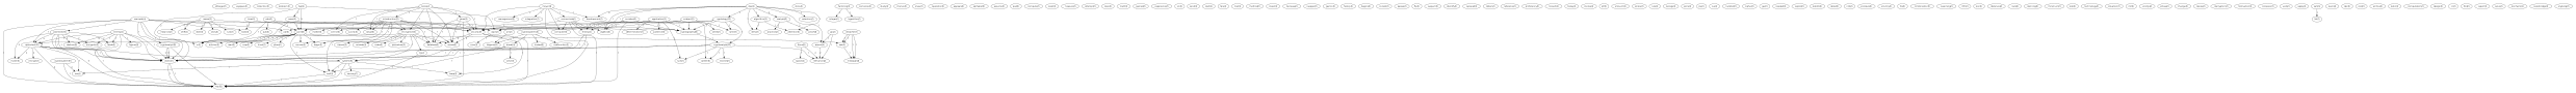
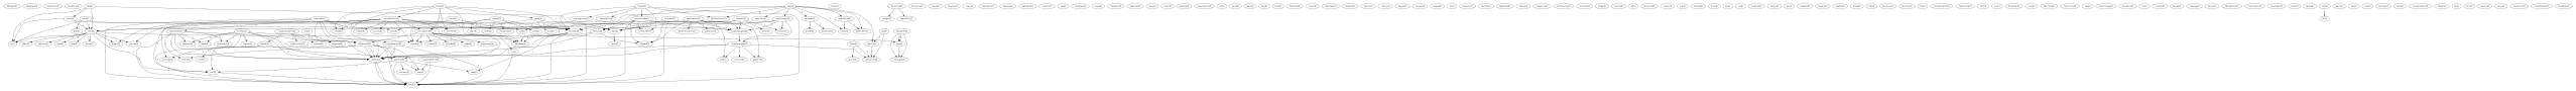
  digraph {
    fontname=Montserrat
    node [fontname=Montserrat]
    edge [fontname=Montserrat]
    n1 [label="pfleeger(1)"]
    n2 [label="keyspace(1)"]
    n3 [label="collection(1)"]
    n4 [label="problem(1)"]
    n5 [label="faq(5)"]
    n6 [label="news(2)"]
    n7 [label="part(8)"]
    n8 [label="crypt(2)"]
    n9 [label="xx(1)"]
    n10 [label="rest(2)"]
    n11 [label="place(1)"]
    n12 [label="solution(1)"]
    n13 [label="read(1)"]
    n14 [label="crap(1)"]
    n15 [label="concise(1)"]
    n16 [label="shoot(1)"]
    n17 [label="begin(1)"]
    n18 [label="well(1)"]
    n19 [label="ncsu(1)"]
    n20 [label="message(3)"]
    n21 [label="key(12)"]
    n22 [label="example(4)"]
    n23 [label="use(1)"]
    n24 [label="plaintext(13)"]
    n25 [label="ciphertext(12)"]
    n26 [label="loses(1)"]
    n27 [label="cryptanalyst(3)"]
    n28 [label="security(7)"]
    n29 [label="doesn(1)"]
    n30 [label="feeds(1)"]
    n31 [label="encryptor(1)"]
    n32 [label="deduce(2)"]
    n33 [label="match(1)"]
    n34 [label="system(8)"]
    n35 [label="encrypt(1)"]
    n36 [label="see(4)"]
    n37 [label="access(1)"]
    n38 [label="database(1)"]
    n39 [label="keep(1)"]
    n40 [label="secrecy(1)"]
    n41 [label="show(1)"]
    n42 [label="factoring(1)"]
    n43 [label="integer(1)"]
    n44 [label="logarithm(1)"]
    n45 [label="number(2)"]
    n46 [label="cryptography(8)"]
    n47 [label="theory(2)"]
    n48 [label="algebra(1)"]
    n49 [label="cryptanalysis(10)"]
    n50 [label="relevance(2)"]
    n51 [label="luck(1)"]
    n52 [label="pattern(1)"]
    n53 [label="involves(1)"]
    n54 [label="force(6)"]
    n55 [label="space(2)"]
    n56 [label="des(2)"]
    n57 [label="analysis(3)"]
    n58 [label="cryptology(10)"]
    n59 [label="development(1)"]
    n60 [label="algorithm(2)"]
    n61 [label="drew(1)"]
    n62 [label="attention(1)"]
    n63 [label="search(6)"]
    n64 [label="selection(1)"]
    n65 [label="practice(2)"]
    n66 [label="proof(3)"]
    n67 [label="name(1)"]
    n68 [label="someone(1)"]
    n69 [label="study(1)"]
    n70 [label="chance(1)"]
    n71 [label="knew(1)"]
    n72 [label="operation(1)"]
    n73 [label="appears(1)"]
    n74 [label="alphabet(1)"]
    n75 [label="assume(1)"]
    n76 [label="application(2)"]
    n77 [label="determination(1)"]
    n78 [label="patience(1)"]
    n79 [label="pad(1)"]
    n80 [label="compute(1)"]
    n81 [label="resist(1)"]
    n82 [label="measure(1)"]
    n83 [label="attempt(1)"]
    n84 [label="cryptosystems(1)"]
    n85 [label="malfunction(1)"]
    n86 [label="break(4)"]
    n87 [label="disguise(3)"]
    n88 [label="looked(1)"]
    n89 [label="solve(1)"]
    n90 [label="stare(1)"]
    n91 [label="math(1)"]
    n92 [label="subject(2)"]
    n93 [label="series(1)"]
    n94 [label="gained(1)"]
    n95 [label="enemy(2)"]
    n96 [label="figures(1)"]
    n97 [label="meyer(3)"]
    n98 [label="management(1)"]
    n99 [label="integration(1)"]
    n100 [label="concentrate(1)"]
    n101 [label="computer(1)"]
    n102 [label="experience(1)"]
    n103 [label="go(2)"]
    n104 [label="sin(1)"]
    n105 [label="send(1)"]
    n106 [label="start(2)"]
    n107 [label="fare(1)"]
    n108 [label="decipher(1)"]
    n109 [label="mail(1)"]
    n110 [label="method(1)"]
    n111 [label="invest(1)"]
    n112 [label="decrease(1)"]
    n113 [label="edu(2)"]
    n114 [label="pub(1)"]
    n115 [label="rueppel(1)"]
    n116 [label="garron(1)"]
    n117 [label="history(1)"]
    n118 [label="begins(1)"]
    n119 [label="consist(1)"]
    n120 [label="book(2)"]
    n121 [label="introduction(2)"]
    n122 [label="control(1)"]
    n123 [label="encryption(6)"]
    n124 [label="range(1)"]
    n125 [label="gives(2)"]
    n126 [label="matter(1)"]
    n127 [label="survey(1)"]
    n128 [label="means(2)"]
    n129 [label="mistake(1)"]
    n130 [label="make(1)"]
    n131 [label="procedure(2)"]
    n132 [label="try(2)"]
    n133 [label="passes(1)"]
    n134 [label="ftp(1)"]
    n135 [label="art(2)"]
    n136 [label="suspect(1)"]
    n137 [label="identify(1)"]
    n138 [label="replaced(1)"]
    n139 [label="obtain(1)"]
    n140 [label="reference(1)"]
    n141 [label="proficiency(1)"]
    n142 [label="convert(2)"]
    n143 [label="today(1)"]
    n144 [label="involve(1)"]
    n145 [label="pfl(1)"]
    n146 [label="amount(2)"]
    n147 [label="sinkov(1)"]
    n148 [label="rule(1)"]
    n149 [label="isologs(1)"]
    n150 [label="price(1)"]
    n151 [label="joe(1)"]
    n152 [label="rue(1)"]
    n153 [label="nutshell(1)"]
    n154 [label="cipher(1)"]
    n155 [label="gar(1)"]
    n156 [label="needed(1)"]
    n157 [label="time(2)"]
    n158 [label="caesar(2)"]
    n159 [label="didn(1)"]
    n160 [label="shift(2)"]
    n161 [label="instance(2)"]
    n162 [label="story(1)"]
    n163 [label="trust(1)"]
    n164 [label="exploit(1)"]
    n165 [label="koblitz(1)"]
    n166 [label="detail(1)"]
    n167 [label="crib(1)"]
    n168 [label="produce(1)"]
    n169 [label="scrutiny(1)"]
    n170 [label="frie(1)"]
    n171 [label="combination(1)"]
    n172 [label="reasoning(1)"]
    n173 [label="rtfm(1)"]
    n174 [label="kon(1)"]
    n175 [label="distance(2)"]
    n176 [label="crack(1)"]
    n177 [label="denning(1)"]
    n178 [label="minimum(1)"]
    n179 [label="kob(1)"]
    n180 [label="technology(1)"]
    n181 [label="situation(1)"]
    n182 [label="mit(1)"]
    n183 [label="unicity(2)"]
    n184 [label="phase(1)"]
    n185 [label="cryptosystem(11)"]
    n186 [label="change(1)"]
    n187 [label="devise(1)"]
    n188 [label="decryption(1)"]
    n189 [label="motivation(1)"]
    n190 [label="processor(1)"]
    n191 [label="work(1)"]
    n192 [label="apply(1)"]
    n193 [label="kah(3)"]
    n194 [label="list(1)"]
    n195 [label="learn(2)"]
    n196 [label="den(1)"]
    n197 [label="cost(1)"]
    n198 [label="archive(1)"]
    n199 [label="kahn(1)"]
    n200 [label="computation(1)"]
    n201 [label="design(1)"]
    n202 [label="pri(1)"]
    n203 [label="find(1)"]
    n204 [label="expert(1)"]
    n205 [label="serve(1)"]
    n206 [label="konheim(2)"]
    n207 [label="outerbridge(1)"]
    n208 [label="anybody(1)"]
    n5 -> n6 [label=1]
    n5 -> n7 [label=5]
    n5 -> n8 [label=1]
    n5 -> n9 [label=2]
    n6 -> n7 [label=1]
    n6 -> n8 [label=1]
    n6 -> n9 [label=1]
    n7 -> n9 [label=1]
    n7 -> n10 [label=1]
    n7 -> n11 [label=1]
    n7 -> n12 [label=1]
    n7 -> n13 [label=1]
    n7 -> n14 [label=1]
    n7 -> n15 [label=1]
    n7 -> n16 [label=1]
    n7 -> n17 [label=1]
    n7 -> n18 [label=1]
    n8 -> n19 [label=1]
    n10 -> n20 [label=1]
    n18 -> n21 [label=1]
    n22 -> n21 [label=1]
    n22 -> n23 [label=1]
    n22 -> n24 [label=1]
-   n22 -> n25 [label=1]
+   n22 -> n35 [label=1]
    n22 -> n26 [label=1]
    n22 -> n27 [label=1]
    n22 -> n28 [label=1]
    n22 -> n29 [label=1]
    n22 -> n29 [label=1]
    n24 -> n21 [label=5]
    n24 -> n25 [label=4]
    n24 -> n29 [label=1]
    n24 -> n29 [label=1]
    n24 -> n30 [label=2]
    n24 -> n31 [label=2]
    n24 -> n32 [label=2]
    n24 -> n33 [label=2]
    n25 -> n21 [label=3]
    n25 -> n29 [label=1]
    n25 -> n29 [label=1]
    n25 -> n33 [label=2]
    n25 -> n34 [label=2]
    n25 -> n35 [label=2]
    n25 -> n36 [label=1]
    n27 -> n21 [label=1]
    n27 -> n29 [label=1]
    n27 -> n29 [label=1]
    n28 -> n21 [label=1]
    n28 -> n37 [label=3]
    n28 -> n38 [label=3]
    n28 -> n39 [label=1]
    n29 -> n21 [label=1]
    n29 -> n21 [label=1]
    n34 -> n18 [label=1]
    n34 -> n21 [label=1]
    n34 -> n36 [label=1]
    n34 -> n39 [label=1]
    n34 -> n40 [label=1]
    n42 -> n43 [label=1]
    n42 -> n44 [label=1]
    n45 -> n21 [label=1]
    n45 -> n46 [label=1]
    n45 -> n47 [label=1]
    n45 -> n48 [label=1]
    n46 -> n49 [label=1]
    n47 -> n29 [label=1]
    n47 -> n29 [label=1]
+   n47 -> n48 [label=1]
    n49 -> n29 [label=1]
    n49 -> n29 [label=1]
    n49 -> n50 [label=1]
    n49 -> n51 [label=1]
    n49 -> n52 [label=1]
    n49 -> n53 [label=1]
    n54 -> n50 [label=2]
    n54 -> n55 [label=1]
    n56 -> n23 [label=1]
    n56 -> n28 [label=1]
    n56 -> n57 [label=2]
    n56 -> n58 [label=1]
    n56 -> n59 [label=2]
    n56 -> n60 [label=1]
    n56 -> n61 [label=1]
    n56 -> n62 [label=1]
    n56 -> n63 [label=1]
    n56 -> n64 [label=1]
    n57 -> n65 [label=2]
    n57 -> n66 [label=2]
    n58 -> n7 [label=2]
    n58 -> n8 [label=2]
    n58 -> n46 [label=3]
    n58 -> n49 [label=1]
    n58 -> n67 [label=2]
    n60 -> n61 [label=1]
    n60 -> n62 [label=1]
    n63 -> n50 [label=2]
    n76 -> n46 [label=1]
    n76 -> n47 [label=1]
    n76 -> n48 [label=1]
    n76 -> n51 [label=1]
    n76 -> n52 [label=1]
    n76 -> n77 [label=1]
    n76 -> n78 [label=1]
    n84 -> n85 [label=1]
    n84 -> n86 [label=2]
    n84 -> n87 [label=1]
    n84 -> n88 [label=1]
    n86 -> n18 [label=1]
    n86 -> n34 [label=1]
    n86 -> n89 [label=1]
    n92 -> n7 [label=1]
    n92 -> n8 [label=1]
    n92 -> n46 [label=1]
    n92 -> n67 [label=1]
    n92 -> n93 [label=1]
    n95 -> n21 [label=1]
    n95 -> n25 [label=1]
    n95 -> n29 [label=1]
    n95 -> n29 [label=1]
    n95 -> n30 [label=1]
    n95 -> n31 [label=1]
    n95 -> n32 [label=9]
    n95 -> n96 [label=1]
    n97 -> n21 [label=1]
    n97 -> n28 [label=1]
    n97 -> n59 [label=1]
    n97 -> n98 [label=1]
    n97 -> n99 [label=1]
    n97 -> n100 [label=1]
    n97 -> n101 [label=1]
    n100 -> n21 [label=1]
    n100 -> n28 [label=1]
    n100 -> n46 [label=1]
    n100 -> n47 [label=1]
    n100 -> n48 [label=1]
    n100 -> n101 [label=1]
    n103 -> n50 [label=1]
    n103 -> n63 [label=1]
    n108 -> n10 [label=1]
    n108 -> n10 [label=1]
    n108 -> n20 [label=1]
    n108 -> n20 [label=1]
    n113 -> n7 [label=1]
    n113 -> n9 [label=1]
    n113 -> n46 [label=1]
    n113 -> n114 [label=1]
    n120 -> n28 [label=1]
    n120 -> n37 [label=1]
    n120 -> n38 [label=1]
    n120 -> n121 [label=1]
    n120 -> n122 [label=1]
    n120 -> n123 [label=1]
    n120 -> n124 [label=1]
    n120 -> n125 [label=1]
    n121 -> n15 [label=1]
    n121 -> n17 [label=1]
    n121 -> n18 [label=1]
    n121 -> n28 [label=1]
    n121 -> n37 [label=1]
    n121 -> n38 [label=1]
    n121 -> n122 [label=1]
    n121 -> n123 [label=1]
    n121 -> n124 [label=1]
    n121 -> n126 [label=1]
    n121 -> n127 [label=1]
    n123 -> n25 [label=1]
    n123 -> n34 [label=1]
    n123 -> n37 [label=1]
    n123 -> n38 [label=1]
    n123 -> n128 [label=1]
    n123 -> n129 [label=1]
    n123 -> n130 [label=1]
    n123 -> n131 [label=1]
    n123 -> n132 [label=1]
    n125 -> n21 [label=1]
    n125 -> n28 [label=1]
    n125 -> n37 [label=1]
    n125 -> n38 [label=1]
    n132 -> n21 [label=1]
    n135 -> n87 [label=1]
    n157 -> n26 [label=1]
    n157 -> n28 [label=1]
    n158 -> n123 [label=1]
    n158 -> n159 [label=1]
    n158 -> n160 [label=1]
    n158 -> n161 [label=1]
    n158 -> n162 [label=1]
    n158 -> n163 [label=1]
    n185 -> n21 [label=1]
    n185 -> n36 [label=2]
    n193 -> n194 [label=1]
  }
